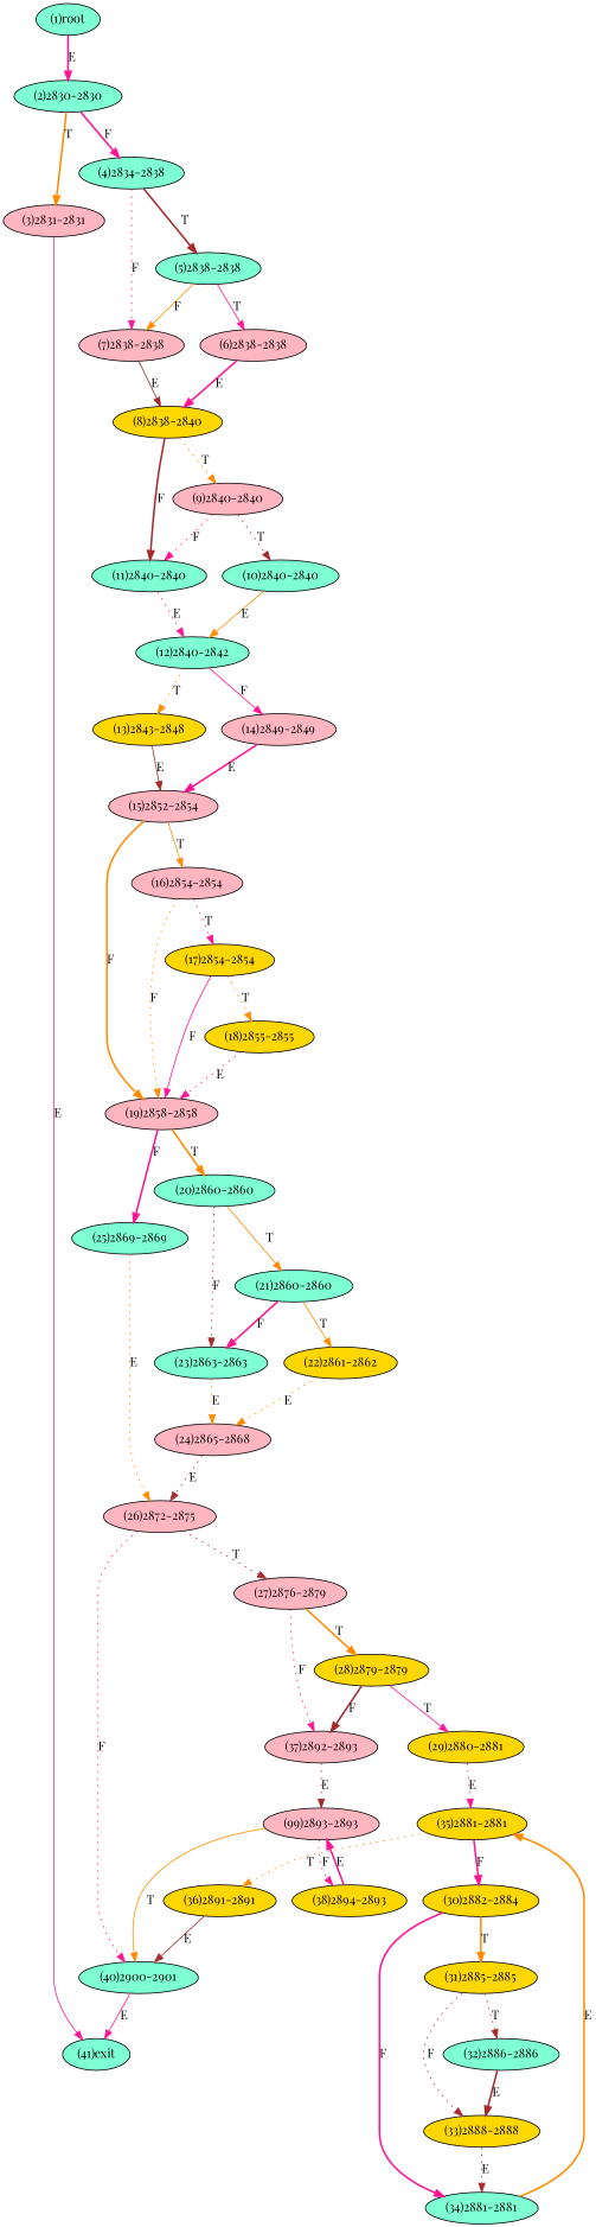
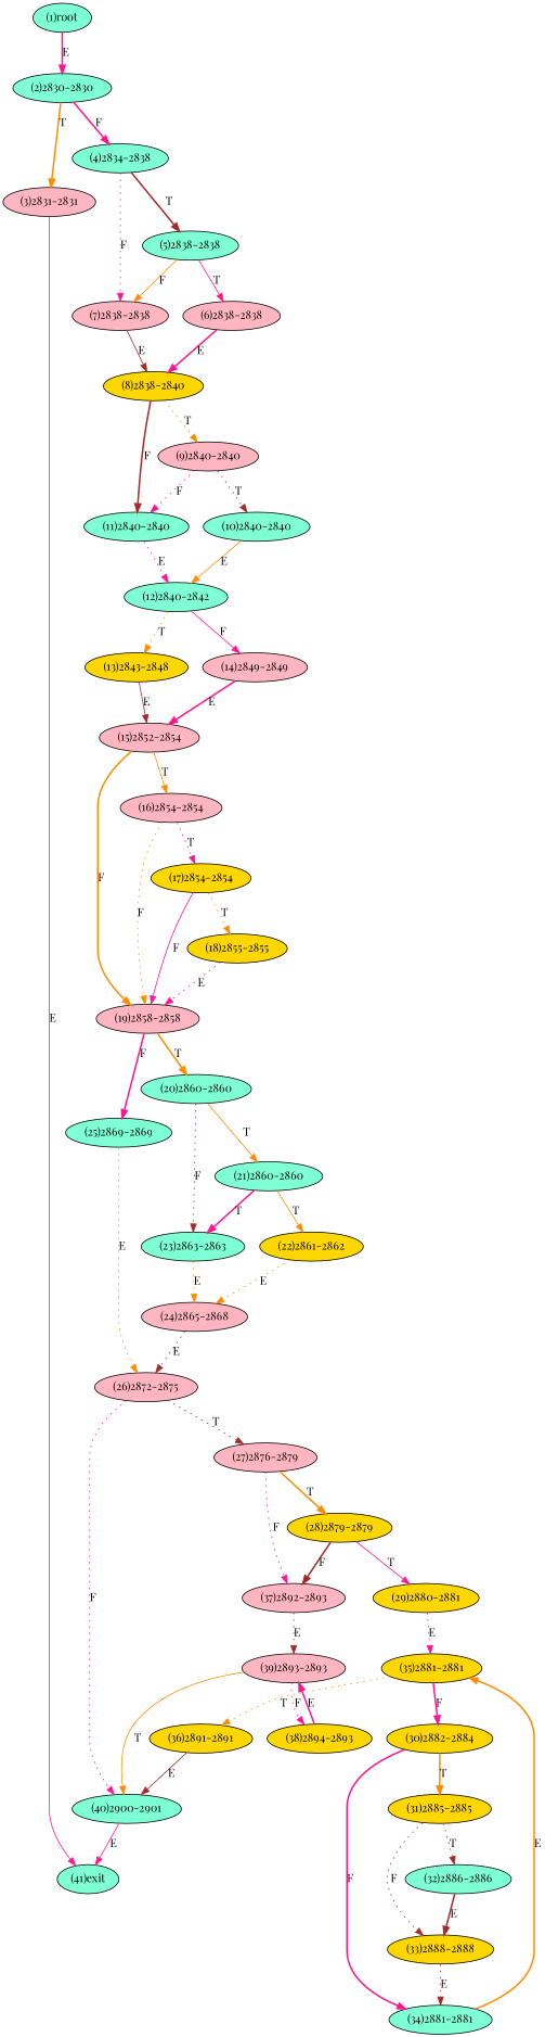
  digraph {
    fontname="Playfair Display"
    node [fillcolor=aquamarine fontname="Playfair Display" style=filled]
    edge [color=deeppink fontname="Playfair Display" style=dotted]
    n1 [label="(1)root"]
    n2 [label="(2)2830-2830"]
    n3 [fillcolor=lightpink label="(3)2831-2831"]
    n4 [label="(4)2834-2838"]
    n5 [label="(41)exit"]
    n6 [label="(5)2838-2838"]
    n7 [fillcolor=lightpink label="(7)2838-2838"]
    n8 [fillcolor=lightpink label="(6)2838-2838"]
    n9 [fillcolor=gold label="(8)2838-2840"]
    n10 [fillcolor=lightpink label="(9)2840-2840"]
    n11 [label="(11)2840-2840"]
    n12 [label="(10)2840-2840"]
    n13 [label="(12)2840-2842"]
    n14 [fillcolor=gold label="(13)2843-2848"]
    n15 [fillcolor=lightpink label="(14)2849-2849"]
    n16 [fillcolor=lightpink label="(15)2852-2854"]
    n17 [fillcolor=lightpink label="(16)2854-2854"]
    n18 [fillcolor=lightpink label="(19)2858-2858"]
    n19 [fillcolor=gold label="(17)2854-2854"]
    n20 [label="(20)2860-2860"]
    n21 [label="(25)2869-2869"]
    n22 [fillcolor=gold label="(18)2855-2855"]
    n23 [label="(21)2860-2860"]
    n24 [label="(23)2863-2863"]
    n25 [fillcolor=lightpink label="(26)2872-2875"]
    n26 [fillcolor=gold label="(22)2861-2862"]
    n27 [fillcolor=lightpink label="(24)2865-2868"]
    n28 [fillcolor=lightpink label="(27)2876-2879"]
    n29 [label="(40)2900-2901"]
    n30 [fillcolor=gold label="(28)2879-2879"]
    n31 [fillcolor=lightpink label="(37)2892-2893"]
    n32 [fillcolor=gold label="(29)2880-2881"]
-   n33 [fillcolor=lightpink label="(99)2893-2893"]
+   n33 [fillcolor=lightpink label="(39)2893-2893"]
    n34 [fillcolor=gold label="(35)2881-2881"]
    n35 [fillcolor=gold label="(30)2882-2884"]
    n36 [fillcolor=gold label="(36)2891-2891"]
    n37 [fillcolor=gold label="(31)2885-2885"]
    n38 [label="(32)2886-2886"]
    n39 [fillcolor=gold label="(33)2888-2888"]
    n40 [label="(34)2881-2881"]
    n41 [fillcolor=gold label="(38)2894-2893"]
    n1 -> n2 [label=E style=bold]
    n2 -> n3 [color=darkorange label=T style=bold]
    n2 -> n4 [label=F style=bold]
    n3 -> n5 [label=E style=solid]
    n4 -> n6 [color=brown label=T style=bold]
    n4 -> n7 [label=F]
    n6 -> n7 [color=darkorange label=F style=solid]
    n6 -> n8 [label=T style=solid]
    n7 -> n9 [color=brown label=E style=solid]
    n8 -> n9 [label=E style=bold]
    n9 -> n10 [color=darkorange label=T]
    n9 -> n11 [color=brown label=F style=bold]
    n10 -> n11 [label=F]
    n10 -> n12 [color=brown label=T]
    n11 -> n13 [label=E]
    n12 -> n13 [color=darkorange label=E style=solid]
    n13 -> n14 [color=darkorange label=T]
    n13 -> n15 [label=F style=solid]
    n14 -> n16 [color=brown label=E style=solid]
    n15 -> n16 [label=E style=bold]
    n16 -> n17 [color=darkorange label=T style=solid]
    n16 -> n18 [color=darkorange label=F style=bold]
    n17 -> n18 [color=darkorange label=F]
    n17 -> n19 [label=T]
    n18 -> n20 [color=darkorange label=T style=bold]
    n18 -> n21 [label=F style=bold]
    n19 -> n18 [label=F style=solid]
    n19 -> n22 [color=darkorange label=T]
    n20 -> n23 [color=darkorange label=T style=solid]
    n20 -> n24 [color=brown label=F]
    n21 -> n25 [color=darkorange label=E]
    n22 -> n18 [label=E]
-   n23 -> n24 [label=F style=bold]
+   n23 -> n24 [label=T style=bold]
    n23 -> n26 [color=darkorange label=T style=solid]
    n24 -> n27 [color=darkorange label=E]
    n25 -> n28 [color=brown label=T]
    n25 -> n29 [label=F]
    n26 -> n27 [color=darkorange label=E]
    n27 -> n25 [color=brown label=E]
    n28 -> n30 [color=darkorange label=T style=bold]
    n28 -> n31 [label=F]
    n29 -> n5 [label=E style=solid]
    n30 -> n31 [color=brown label=F style=bold]
    n30 -> n32 [label=T style=solid]
    n31 -> n33 [color=brown label=E]
    n32 -> n34 [label=E]
    n33 -> n29 [color=darkorange label=T style=solid]
    n33 -> n41 [label=F]
    n34 -> n35 [label=F style=bold]
    n34 -> n36 [color=darkorange label=T]
    n35 -> n37 [color=darkorange label=T style=bold]
    n35 -> n40 [label=F style=bold]
    n36 -> n29 [color=brown label=E style=solid]
    n37 -> n38 [color=brown label=T]
    n37 -> n39 [color=brown label=F]
    n38 -> n39 [color=brown label=E style=bold]
    n39 -> n40 [color=brown label=E]
    n40 -> n34 [color=darkorange label=E style=bold]
    n41 -> n33 [label=E style=bold]
  }
